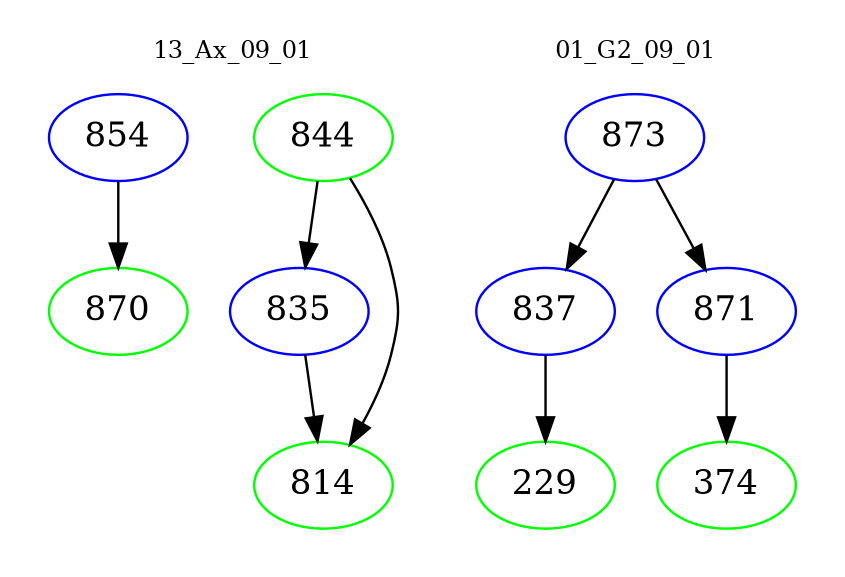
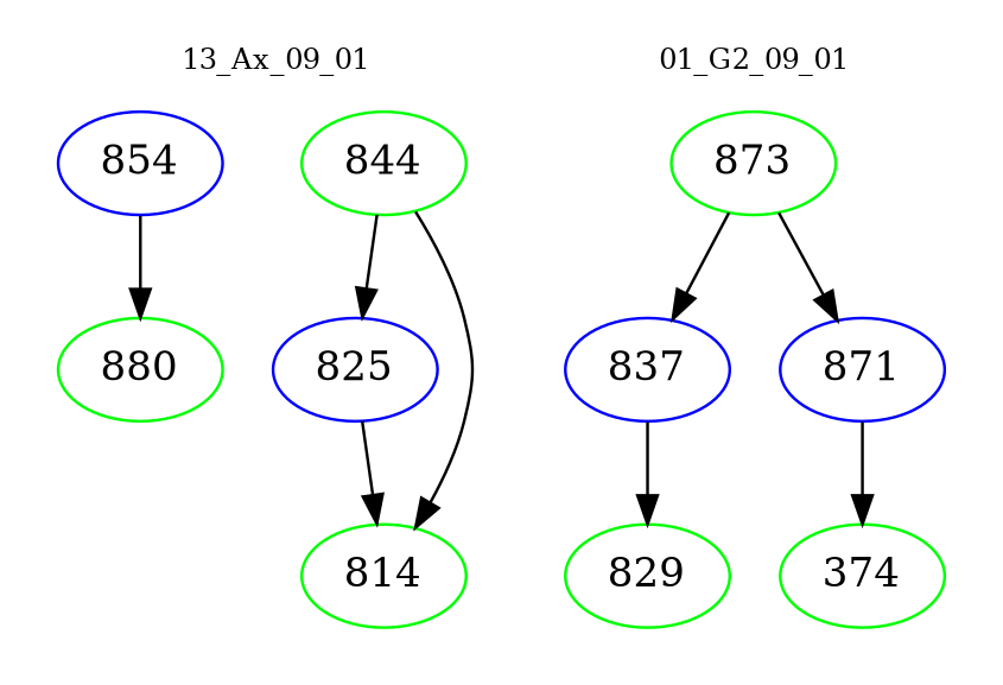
  digraph {
    node [color=green]
    edge [color=black]
    n1 [label=844]
-   n2 [color=blue label=835]
+   n2 [color=blue label=825]
    n3 [color=blue label=854]
    n4 [label=814]
-   n5 [label=870]
-   n6 [color=blue label=873]
+   n5 [label=880]
+   n6 [label=873]
    n7 [color=blue label=837]
    n8 [color=blue label=871]
-   n9 [label=229]
+   n9 [label=829]
    n10 [label=374]
    subgraph cluster_1 {
      color=white
      fontsize=10
      label="13_Ax_09_01"
      n1
      n2
      n3
      n4
      n5
    }
    subgraph cluster_2 {
      color=white
      fontsize=10
      label="01_G2_09_01"
      n6
      n7
      n8
      n9
      n10
    }
    n1 -> n2
    n1 -> n4
    n2 -> n4
    n3 -> n5
    n6 -> n7
    n6 -> n8
    n7 -> n9
    n8 -> n10
  }
